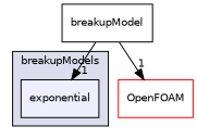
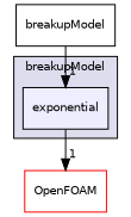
  digraph {
    compound=true
    node [fontname=Helvetica fontsize=10 shape=box]
    edge [headlabel=1 labeldistance=1.5 labelfontname=Helvetica labelfontsize=10]
    n1 [fillcolor="#eeeeff" label=exponential pencolor=black style=filled]
    n2 [color=red label=OpenFOAM]
    n3 [label=breakupModel]
    subgraph cluster_1 {
      bgcolor="#ddddee"
      fontname=Helvetica
      fontsize=10
-     label=breakupModels
+     label=breakupModel
      pencolor=black
      n1
    }
-   n3 -> n2
+   n1 -> n2
    n3 -> n1
  }
